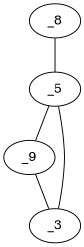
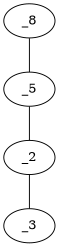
  graph {
    n1 [label=_8 x=0.0614607 y=3.11949]
    n2 [label=_5 x=1.38616 y=2.28659]
-   _2 [x=1.40276 y=0.491073 label=_9]
+   _2 [x=1.40276 y=0.491073]
    _3 [x=2.15789 y=2.68258]
    n1 -- n2
    n2 -- _2
-   n2 -- _3
    _2 -- _3
  }
